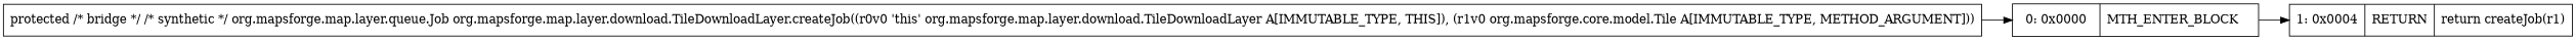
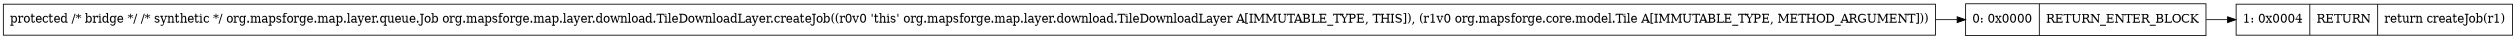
  digraph {
    rankdir=LR
    node [shape=record]
-   n1 [label="{0\:\ 0x0000|MTH_ENTER_BLOCK\l}"]
+   n1 [label="{0\:\ 0x0000|RETURN_ENTER_BLOCK\l}"]
    n2 [label="{1\:\ 0x0004|RETURN\l|return createJob(r1)\l}"]
    n3 [label="{protected \/* bridge *\/ \/* synthetic *\/ org.mapsforge.map.layer.queue.Job org.mapsforge.map.layer.download.TileDownloadLayer.createJob((r0v0 'this' org.mapsforge.map.layer.download.TileDownloadLayer A[IMMUTABLE_TYPE, THIS]), (r1v0 org.mapsforge.core.model.Tile A[IMMUTABLE_TYPE, METHOD_ARGUMENT])) }"]
    n1 -> n2
    n3 -> n1
  }
